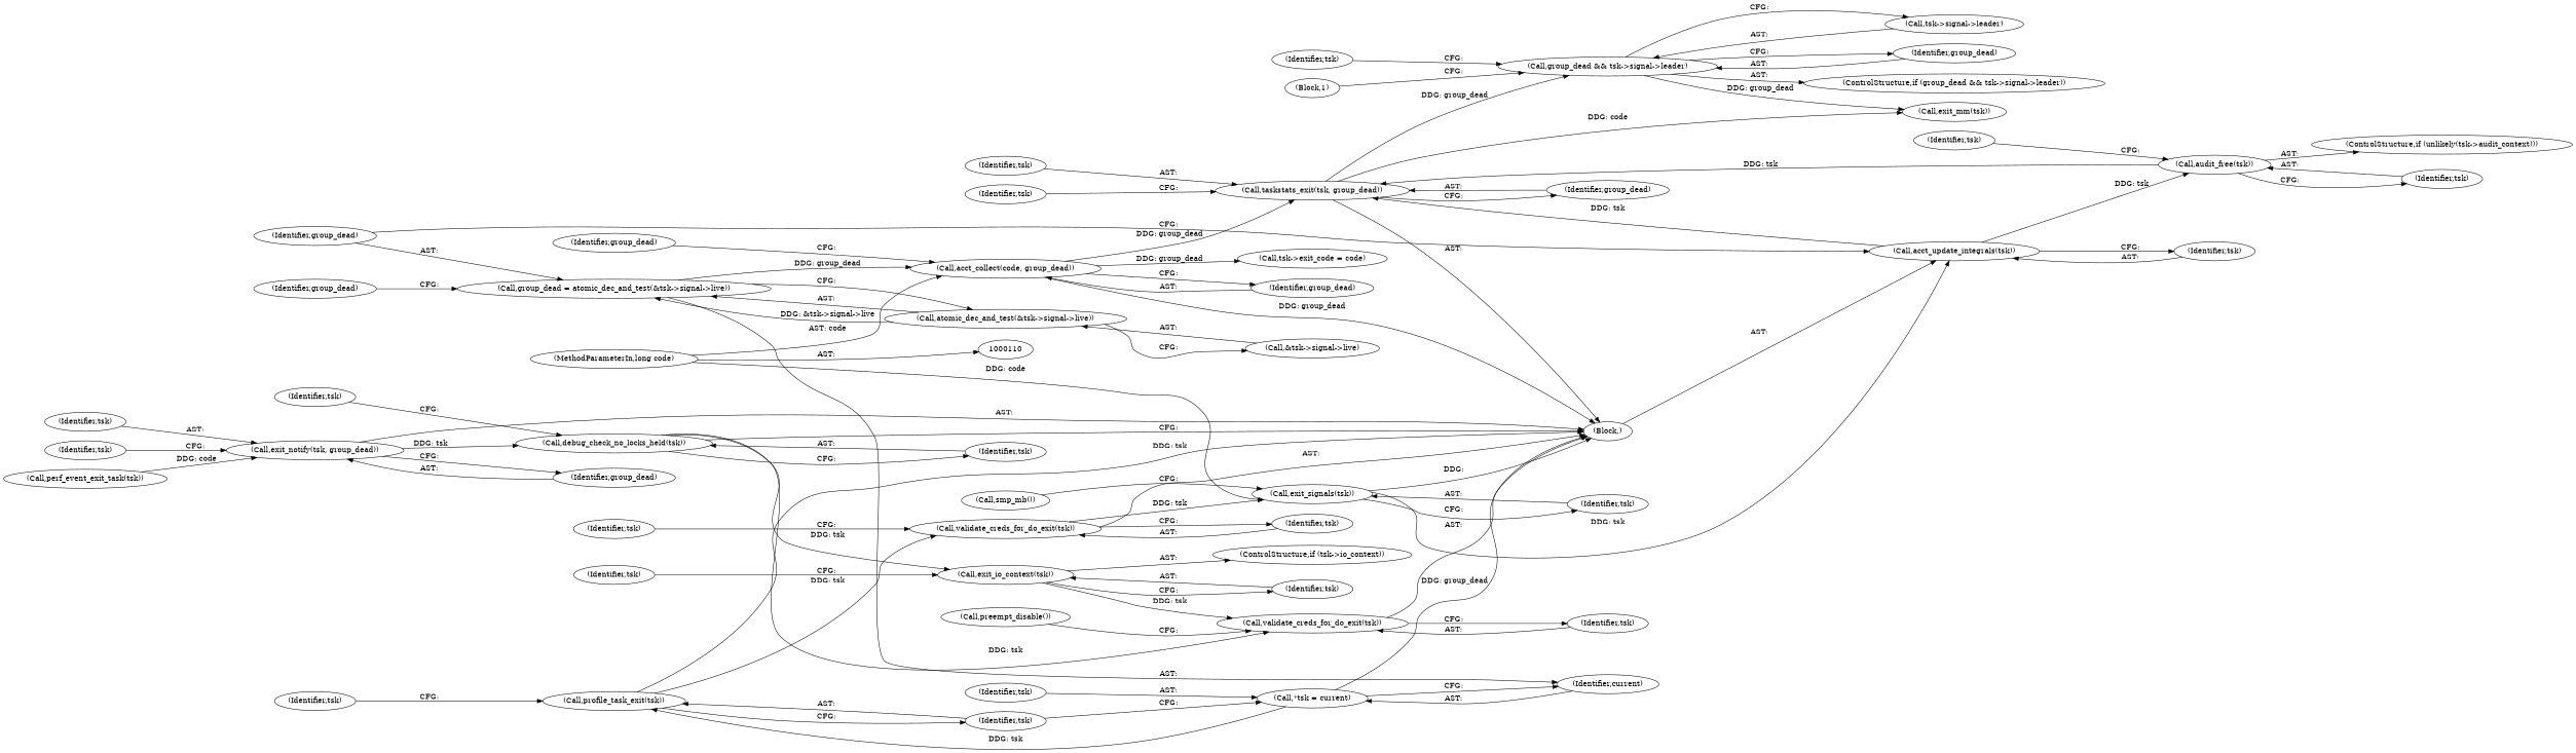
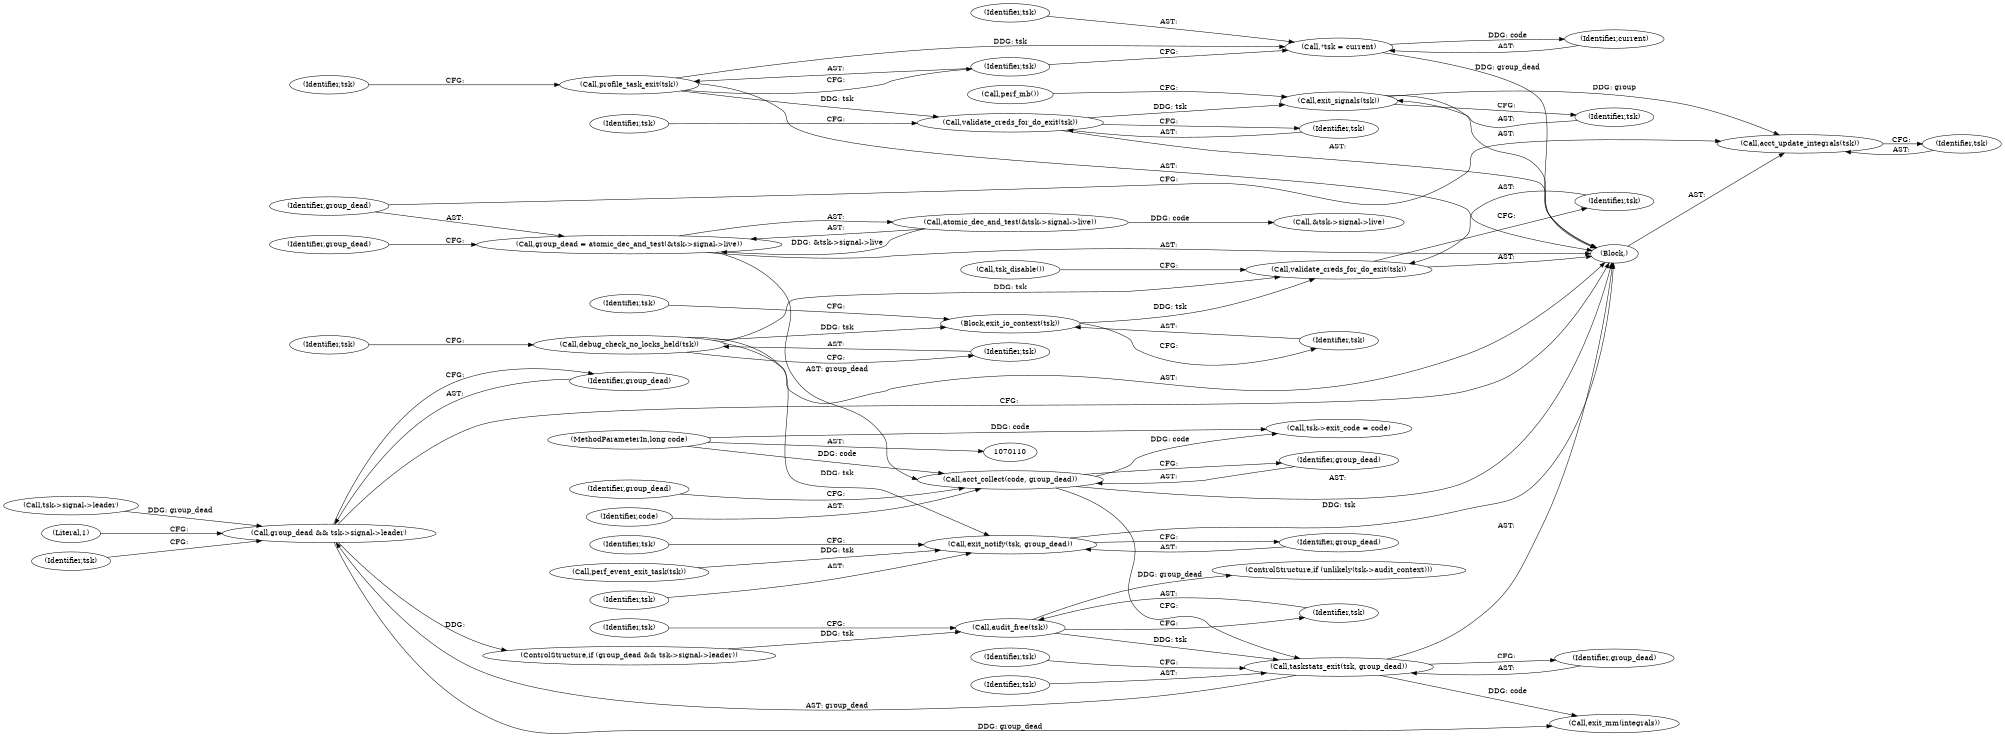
  digraph {
    rankdir=LR
    n1 [label="(Call,group_dead && tsk->signal->leader)"]
    n2 [label="(Call,tsk->signal->leader)"]
    n3 [label="(Identifier,group_dead)"]
    n4 [label="(ControlStructure,if (group_dead && tsk->signal->leader))"]
-   n5 [label="(Call,exit_mm(tsk))"]
+   n5 [label="(Call,exit_mm(integrals))"]
    n6 [label="(Call,exit_notify(tsk, group_dead))"]
    n7 [label="(Block,)"]
    n8 [label="(Call,debug_check_no_locks_held(tsk))"]
    n9 [label="(Identifier,group_dead)"]
    n10 [label="(Call,taskstats_exit(tsk, group_dead))"]
    n11 [label="(Identifier,group_dead)"]
    n12 [label="(Call,acct_update_integrals(tsk))"]
    n13 [label="(Call,audit_free(tsk))"]
    n14 [label="(ControlStructure,if (unlikely(tsk->audit_context)))"]
    n15 [label="(Identifier,tsk)"]
    n16 [label="(Identifier,tsk)"]
    n17 [label="(Call,exit_signals(tsk))"]
    n18 [label="(Identifier,tsk)"]
    n19 [label="(Call,validate_creds_for_do_exit(tsk))"]
    n20 [label="(Identifier,tsk)"]
    n21 [label="(Call,profile_task_exit(tsk))"]
    n22 [label="(Identifier,tsk)"]
    n23 [label="(Call,*tsk = current)"]
    n24 [label="(Identifier,current)"]
    n25 [label="(Call,acct_collect(code, group_dead))"]
    n26 [label="(Identifier,group_dead)"]
    n27 [label="(Call,tsk->exit_code = code)"]
    n28 [label="(MethodParameterIn,long code)"]
-   1000110
+   1000110 [label=1070110]
    n30 [label="(Call,group_dead = atomic_dec_and_test(&tsk->signal->live))"]
    n31 [label="(Call,atomic_dec_and_test(&tsk->signal->live))"]
    n32 [label="(Call,&tsk->signal->live)"]
-   n33 [label="(Call,exit_io_context(tsk))"]
+   n33 [label="(Block,exit_io_context(tsk))"]
    n34 [label="(Call,validate_creds_for_do_exit(tsk))"]
    n35 [label="(Identifier,tsk)"]
-   n36 [label="(ControlStructure,if (tsk->io_context))"]
    n37 [label="(Identifier,tsk)"]
    n38 [label="(Identifier,tsk)"]
-   n39 [label="(Call,preempt_disable())"]
+   n39 [label="(Call,tsk_disable())"]
+   n40 [label="(Identifier,code)"]
    n41 [label="(Identifier,tsk)"]
-   n42 [label="(Block,1)"]
+   n42 [label="(Literal,1)"]
    n43 [label="(Identifier,group_dead)"]
    n44 [label="(Identifier,tsk)"]
    n45 [label="(Identifier,tsk)"]
    n46 [label="(Identifier,tsk)"]
-   n47 [label="(Call,smp_mb())"]
+   n47 [label="(Call,perf_mb())"]
    n48 [label="(Identifier,tsk)"]
    n49 [label="(Identifier,tsk)"]
    n50 [label="(Identifier,tsk)"]
    n51 [label="(Identifier,tsk)"]
    n52 [label="(Identifier,group_dead)"]
    n53 [label="(Call,perf_event_exit_task(tsk))"]
    n54 [label="(Identifier,tsk)"]
    n55 [label="(Identifier,group_dead)"]
    n56 [label="(Identifier,tsk)"]
    n57 [label="(Identifier,tsk)"]
-   n1 -> n2 [label="CFG: "]
+   n1 -> n7 [label="CFG: "]
    n1 -> n3 [label="CFG: "]
-   n1 -> n4 [label="AST: "]
+   n1 -> n4 [label="DDG: "]
    n1 -> n5 [label="DDG: group_dead"]
-   n2 -> n1 [label="AST: "]
+   n2 -> n1 [label="DDG: group_dead"]
    n3 -> n1 [label="AST: "]
-   n6 -> n7 [label="AST: "]
-   n6 -> n8 [label="DDG: tsk"]
+   n6 -> n7 [label="DDG: tsk"]
+   n8 -> n6 [label="DDG: tsk"]
    n6 -> n9 [label="CFG: "]
    n7 -> n12 [label="AST: "]
-   n8 -> n7 [label="CFG: "]
+   n8 -> n7 [label="AST: "]
    n8 -> n33 [label="DDG: tsk"]
    n8 -> n34 [label="DDG: tsk"]
    n8 -> n35 [label="CFG: "]
    n9 -> n6 [label="AST: "]
-   n10 -> n1 [label="DDG: group_dead"]
+   n10 -> n1 [label="AST: group_dead"]
    n10 -> n5 [label="DDG: code"]
    n10 -> n7 [label="AST: "]
    n10 -> n11 [label="CFG: "]
    n11 -> n10 [label="AST: "]
-   n12 -> n10 [label="DDG: tsk"]
-   n12 -> n13 [label="DDG: tsk"]
+   n4 -> n13 [label="DDG: tsk"]
    n12 -> n16 [label="CFG: "]
    n13 -> n10 [label="DDG: tsk"]
-   n13 -> n14 [label="AST: "]
+   n13 -> n14 [label="DDG: group_dead"]
    n13 -> n15 [label="CFG: "]
    n15 -> n13 [label="AST: "]
    n16 -> n12 [label="AST: "]
-   n17 -> n7 [label="DDG: "]
-   n17 -> n12 [label="DDG: tsk"]
+   n17 -> n7 [label="AST: "]
+   n17 -> n12 [label="DDG: group"]
    n17 -> n18 [label="CFG: "]
    n18 -> n17 [label="AST: "]
    n19 -> n7 [label="AST: "]
    n19 -> n17 [label="DDG: tsk"]
    n19 -> n20 [label="CFG: "]
    n20 -> n19 [label="AST: "]
-   n21 -> n7 [label="DDG: tsk"]
+   n21 -> n7 [label="AST: "]
    n21 -> n19 [label="DDG: tsk"]
    n21 -> n22 [label="CFG: "]
    n22 -> n21 [label="AST: "]
    n22 -> n23 [label="CFG: "]
    n23 -> n7 [label="DDG: group_dead"]
-   n23 -> n21 [label="DDG: tsk"]
-   n23 -> n24 [label="CFG: "]
+   n21 -> n23 [label="DDG: tsk"]
+   n23 -> n24 [label="DDG: code"]
    n24 -> n23 [label="AST: "]
-   n25 -> n7 [label="DDG: group_dead"]
-   n25 -> n10 [label="DDG: group_dead"]
+   n25 -> n7 [label="AST: "]
+   n25 -> n10 [label="CFG: "]
    n25 -> n26 [label="CFG: "]
-   n25 -> n27 [label="DDG: group_dead"]
+   n25 -> n27 [label="DDG: code"]
    n26 -> n25 [label="AST: "]
-   n28 -> n25 [label="AST: code"]
-   n28 -> n17 [label="DDG: code"]
+   n28 -> n25 [label="DDG: code"]
+   n28 -> n27 [label="DDG: code"]
    n28 -> 1000110 [label="AST: "]
-   n30 -> n24 [label="AST: "]
-   n30 -> n25 [label="DDG: group_dead"]
-   n30 -> n31 [label="CFG: "]
+   n30 -> n7 [label="AST: "]
+   n30 -> n25 [label="AST: group_dead"]
+   n30 -> n31 [label="AST: "]
    n31 -> n30 [label="AST: "]
    n31 -> n30 [label="DDG: &tsk->signal->live"]
-   n31 -> n32 [label="CFG: "]
-   n32 -> n31 [label="AST: "]
+   n31 -> n32 [label="DDG: code"]
    n33 -> n34 [label="DDG: tsk"]
-   n33 -> n36 [label="AST: "]
    n33 -> n37 [label="CFG: "]
    n34 -> n7 [label="AST: "]
    n34 -> n38 [label="CFG: "]
    n35 -> n8 [label="AST: "]
    n37 -> n33 [label="AST: "]
    n38 -> n34 [label="AST: "]
    n39 -> n34 [label="CFG: "]
+   n40 -> n25 [label="AST: "]
    n41 -> n6 [label="AST: "]
    n42 -> n1 [label="CFG: "]
    n43 -> n12 [label="CFG: "]
    n43 -> n30 [label="AST: "]
    n44 -> n21 [label="CFG: "]
    n45 -> n19 [label="CFG: "]
    n46 -> n10 [label="CFG: "]
    n47 -> n17 [label="CFG: "]
    n48 -> n6 [label="CFG: "]
    n49 -> n10 [label="AST: "]
    n50 -> n23 [label="AST: "]
    n51 -> n1 [label="CFG: "]
    n52 -> n30 [label="CFG: "]
-   n53 -> n6 [label="DDG: code"]
+   n53 -> n6 [label="DDG: tsk"]
    n54 -> n8 [label="CFG: "]
    n55 -> n25 [label="CFG: "]
    n56 -> n33 [label="CFG: "]
    n57 -> n13 [label="CFG: "]
  }
